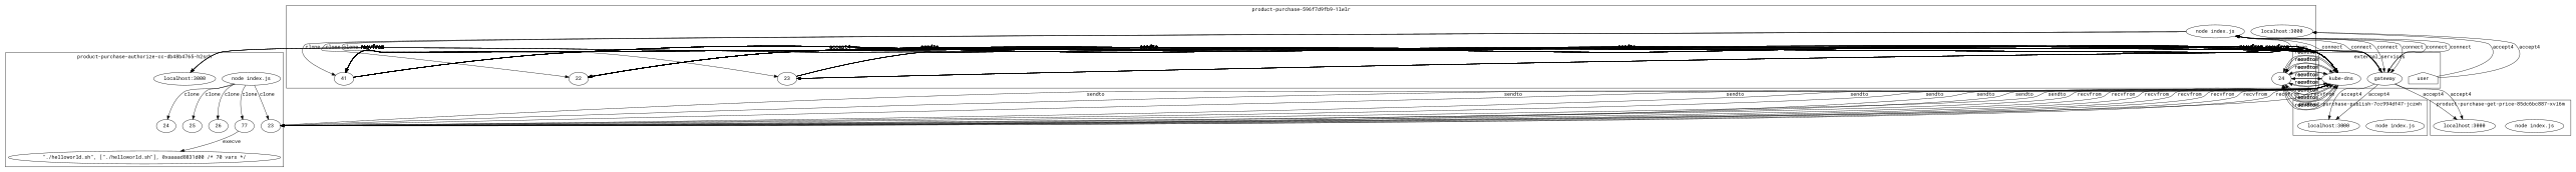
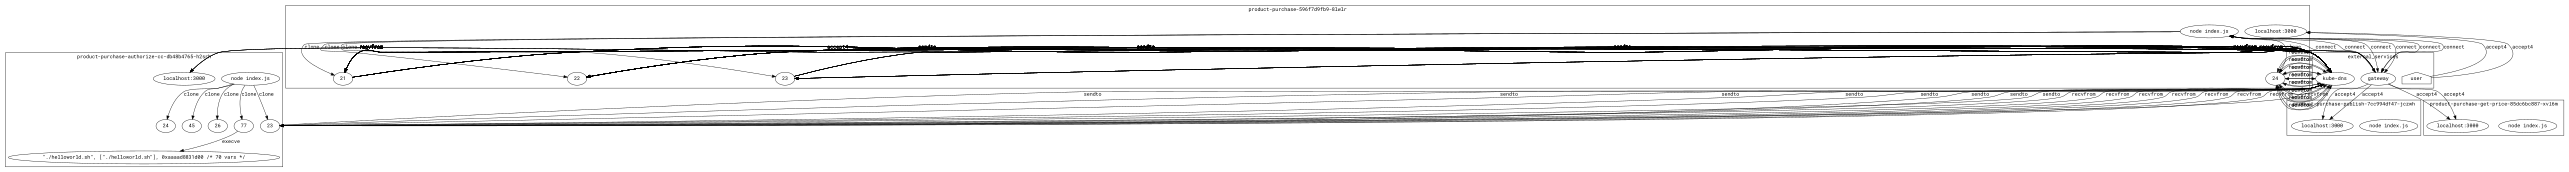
  digraph {
    fontname="Roboto Mono"
    node [fontname="Roboto Mono"]
    edge [fontname="Roboto Mono"]
    n1 [label="node index.js"]
    n2 [label=23]
    n3 [label=24]
-   n4 [label=25]
+   n4 [label=45]
    n5 [label=26]
    n6 [label=77]
    n7 [label="localhost:3000"]
    n8 [label="\"./helloworld.sh\", [\"./helloworld.sh\"], 0xaaaad8831d00 /* 70 vars */"]
    n9 [label="node index.js"]
    n10 [label="localhost:3000"]
    n11 [label="node index.js"]
-   n12 [label=41]
+   n12 [label=21]
    n13 [label=22]
    n14 [label=23]
    n15 [label=24]
    n16 [label="localhost:3000"]
    n17 [label="node index.js"]
    n18 [label="localhost:3000"]
    n19 [label="kube-dns"]
    n20 [label=gateway]
    user [shape=house]
    subgraph cluster_1 {
      label=" product-purchase-authorize-cc-db48b4765-h2srh "
      n1
      n2
      n3
      n4
      n5
      n6
      n7
      n8
    }
    subgraph cluster_2 {
      label=" product-purchase-publish-7cc994df47-jczwh "
      n9
      n10
    }
    subgraph cluster_3 {
-     label=" product-purchase-596f7d9fb9-1lwlr "
+     label=" product-purchase-596f7d9fb9-8lwlr "
      n11
      n12
      n13
      n14
      n15
      n16
    }
    subgraph cluster_4 {
      label=" product-purchase-get-price-85dc6bc887-xvl6m "
      n17
      n18
    }
    subgraph cluster_5 {
      label=external_services
      n19
      n20
      user
    }
    n1 -> n2 [label=clone]
    n1 -> n3 [label=clone]
    n1 -> n4 [label=clone]
    n1 -> n5 [label=clone]
    n1 -> n6 [label=clone]
    n2 -> n19 [label=sendto]
    n2 -> n19 [label=sendto]
    n2 -> n19 [label=sendto]
    n2 -> n19 [label=sendto]
    n2 -> n19 [label=sendto]
    n2 -> n19 [label=sendto]
    n2 -> n19 [label=sendto]
    n2 -> n19 [label=sendto]
    n6 -> n8 [label=execve]
    n11 -> n12 [label=clone]
    n11 -> n13 [label=clone]
    n11 -> n14 [label=clone]
    n11 -> n15 [label=clone]
    n11 -> n20 [dir=both label=connect]
    n11 -> n20 [dir=both label=connect]
    n11 -> n20 [dir=both label=connect]
    n11 -> n20 [dir=both label=connect]
    n11 -> n20 [dir=both label=connect]
    n11 -> n20 [dir=both label=connect]
    n12 -> n19 [label=sendto]
    n12 -> n19 [label=sendto]
    n12 -> n19 [label=sendto]
    n12 -> n19 [label=sendto]
    n12 -> n19 [label=sendto]
    n12 -> n19 [label=sendto]
    n12 -> n19 [label=sendto]
    n12 -> n19 [label=sendto]
    n12 -> n19 [label=sendto]
    n12 -> n19 [label=sendto]
    n12 -> n19 [label=sendto]
    n12 -> n19 [label=sendto]
    n12 -> n19 [label=sendto]
    n12 -> n19 [label=sendto]
    n12 -> n19 [label=sendto]
    n12 -> n19 [label=sendto]
    n13 -> n19 [label=sendto]
    n13 -> n19 [label=sendto]
    n13 -> n19 [label=sendto]
    n13 -> n19 [label=sendto]
    n13 -> n19 [label=sendto]
    n13 -> n19 [label=sendto]
    n13 -> n19 [label=sendto]
    n13 -> n19 [label=sendto]
    n13 -> n19 [label=sendto]
    n13 -> n19 [label=sendto]
    n13 -> n19 [label=sendto]
    n13 -> n19 [label=sendto]
    n13 -> n19 [label=sendto]
    n13 -> n19 [label=sendto]
    n13 -> n19 [label=sendto]
    n13 -> n19 [label=sendto]
    n14 -> n19 [label=sendto]
    n14 -> n19 [label=sendto]
    n14 -> n19 [label=sendto]
    n14 -> n19 [label=sendto]
    n14 -> n19 [label=sendto]
    n14 -> n19 [label=sendto]
    n14 -> n19 [label=sendto]
    n14 -> n19 [label=sendto]
    n15 -> n19 [label=sendto]
    n15 -> n19 [label=sendto]
    n15 -> n19 [label=sendto]
    n15 -> n19 [label=sendto]
    n15 -> n19 [label=sendto]
    n15 -> n19 [label=sendto]
    n15 -> n19 [label=sendto]
    n15 -> n19 [label=sendto]
    n19 -> n2 [label=recvfrom]
    n19 -> n2 [label=recvfrom]
    n19 -> n2 [label=recvfrom]
    n19 -> n2 [label=recvfrom]
    n19 -> n2 [label=recvfrom]
    n19 -> n2 [label=recvfrom]
    n19 -> n2 [label=recvfrom]
    n19 -> n2 [label=recvfrom]
    n19 -> n12 [label=recvfrom]
    n19 -> n12 [label=recvfrom]
    n19 -> n12 [label=recvfrom]
    n19 -> n12 [label=recvfrom]
    n19 -> n12 [label=recvfrom]
    n19 -> n12 [label=recvfrom]
    n19 -> n12 [label=recvfrom]
    n19 -> n12 [label=recvfrom]
    n19 -> n12 [label=recvfrom]
    n19 -> n12 [label=recvfrom]
    n19 -> n12 [label=recvfrom]
    n19 -> n12 [label=recvfrom]
    n19 -> n12 [label=recvfrom]
    n19 -> n12 [label=recvfrom]
    n19 -> n12 [label=recvfrom]
    n19 -> n12 [label=recvfrom]
    n19 -> n13 [label=recvfrom]
    n19 -> n13 [label=recvfrom]
    n19 -> n13 [label=recvfrom]
    n19 -> n13 [label=recvfrom]
    n19 -> n13 [label=recvfrom]
    n19 -> n13 [label=recvfrom]
    n19 -> n13 [label=recvfrom]
    n19 -> n13 [label=recvfrom]
    n19 -> n13 [label=recvfrom]
    n19 -> n13 [label=recvfrom]
    n19 -> n13 [label=recvfrom]
    n19 -> n13 [label=recvfrom]
    n19 -> n13 [label=recvfrom]
    n19 -> n13 [label=recvfrom]
    n19 -> n13 [label=recvfrom]
    n19 -> n13 [label=recvfrom]
    n19 -> n14 [label=recvfrom]
    n19 -> n14 [label=recvfrom]
    n19 -> n14 [label=recvfrom]
    n19 -> n14 [label=recvfrom]
    n19 -> n14 [label=recvfrom]
    n19 -> n14 [label=recvfrom]
    n19 -> n14 [label=recvfrom]
    n19 -> n14 [label=recvfrom]
    n19 -> n15 [label=recvfrom]
    n19 -> n15 [label=recvfrom]
    n19 -> n15 [label=recvfrom]
    n19 -> n15 [label=recvfrom]
    n19 -> n15 [label=recvfrom]
    n19 -> n15 [label=recvfrom]
    n19 -> n15 [label=recvfrom]
    n19 -> n15 [label=recvfrom]
    n20 -> n7 [label=accept4]
    n20 -> n7 [label=accept4]
    n20 -> n7 [label=accept4]
    n20 -> n7 [label=accept4]
    n20 -> n10 [label=accept4]
    n20 -> n10 [label=accept4]
    n20 -> n18 [label=accept4]
    n20 -> n18 [label=accept4]
    user -> n16 [label=accept4]
    user -> n16 [label=accept4]
  }
